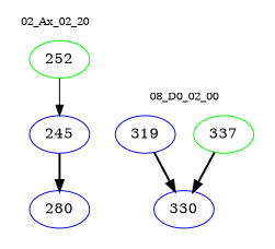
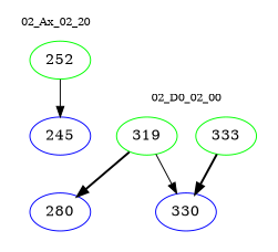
  digraph {
    node [color=blue]
    edge [color=black style=solid]
    n1 [color=green label=252]
    n2 [label=245]
    n3 [label=280]
-   n4 [color=green label=337]
-   n5 [label=319]
+   n4 [color=green label=333]
+   n5 [color=green label=319]
    n6 [label=330]
    subgraph cluster_1 {
      color=white
      fontsize=10
      label="02_Ax_02_20"
      n1
      n2
      n3
    }
    subgraph cluster_2 {
      color=white
      fontsize=10
-     label="08_D0_02_00"
+     label="02_D0_02_00"
      n4
      n5
      n6
    }
    n1 -> n2
-   n2 -> n3 [style=bold]
+   n5 -> n3 [style=bold]
    n4 -> n6 [style=bold]
-   n5 -> n6 [style=bold]
+   n5 -> n6
  }
